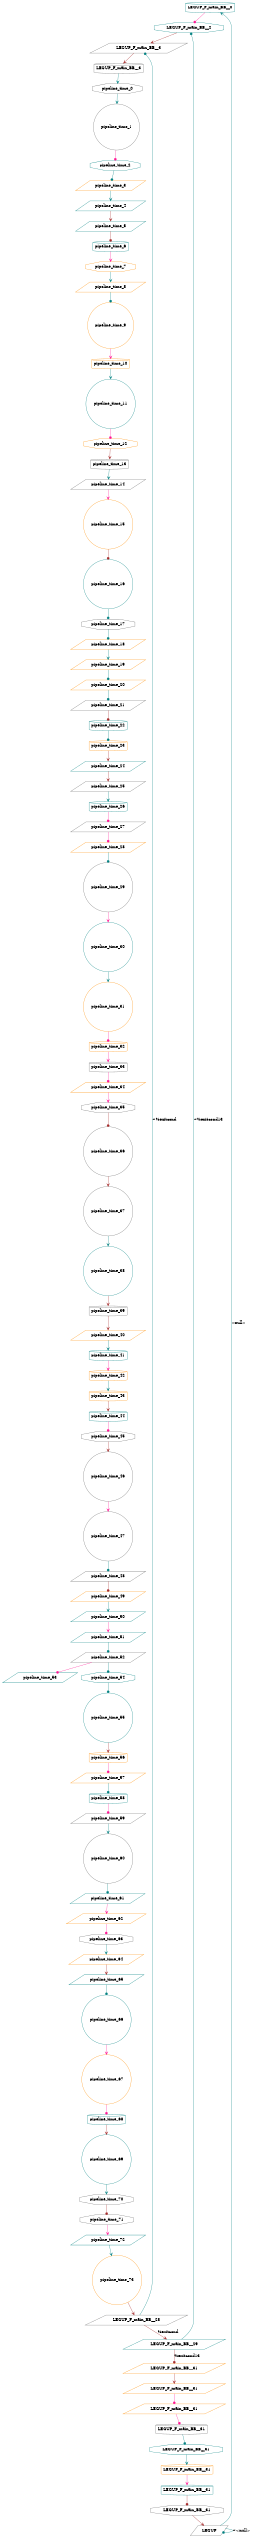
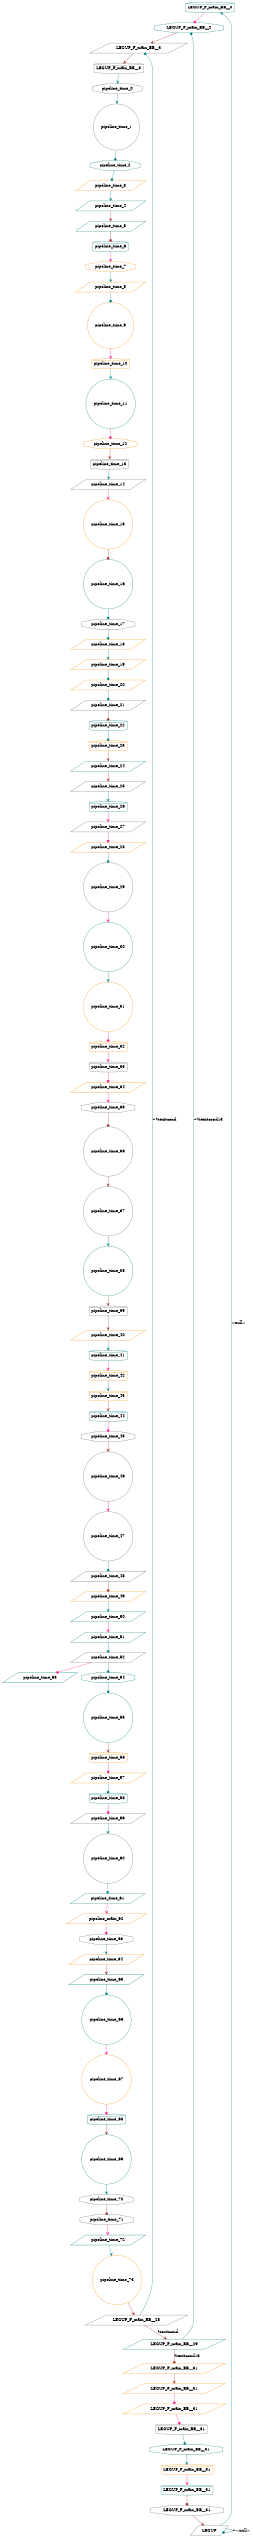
  digraph {
    node [color=teal shape=parallelogram]
    edge [arrowhead=vee color=teal]
    n1 [label=LEGUP_F_main_BB__0 shape=cylinder]
    n2 [label=LEGUP_F_main_BB__2 shape=octagon]
    n3 [color=gray40 label=LEGUP_F_main_BB__3]
    n4 [color=gray40 label=LEGUP]
    n5 [color=gray40 label=LEGUP_F_main_BB__3 shape=cylinder]
    n6 [color=gray40 label=pipeline_time_0 shape=octagon]
    n7 [color=gray40 label=pipeline_time_1 shape=circle]
    n8 [label=pipeline_time_2 shape=octagon]
    n9 [color=darkorange label=pipeline_time_3]
    n10 [label=pipeline_time_4]
    n11 [label=pipeline_time_5]
    n12 [label=pipeline_time_6 shape=cylinder]
    n13 [color=darkorange label=pipeline_time_7 shape=octagon]
    n14 [color=darkorange label=pipeline_time_8]
    n15 [color=darkorange label=pipeline_time_9 shape=circle]
    n16 [color=darkorange label=pipeline_time_10 shape=cylinder]
    n17 [label=pipeline_time_11 shape=circle]
    n18 [color=darkorange label=pipeline_time_12 shape=octagon]
    n19 [color=gray40 label=pipeline_time_13 shape=cylinder]
    n20 [color=gray40 label=pipeline_time_14]
    n21 [color=darkorange label=pipeline_time_15 shape=circle]
    n22 [label=pipeline_time_16 shape=circle]
    n23 [color=gray40 label=pipeline_time_17 shape=octagon]
    n24 [color=darkorange label=pipeline_time_18]
    n25 [color=darkorange label=pipeline_time_19]
    n26 [color=darkorange label=pipeline_time_20]
    n27 [color=gray40 label=pipeline_time_21]
    n28 [label=pipeline_time_22 shape=cylinder]
    n29 [color=darkorange label=pipeline_time_23 shape=cylinder]
    n30 [label=pipeline_time_24]
    n31 [color=gray40 label=pipeline_time_25]
    n32 [label=pipeline_time_26 shape=cylinder]
    n33 [color=gray40 label=pipeline_time_27]
    n34 [color=darkorange label=pipeline_time_28]
    n35 [color=gray40 label=pipeline_time_29 shape=circle]
    n36 [label=pipeline_time_30 shape=circle]
    n37 [color=darkorange label=pipeline_time_31 shape=circle]
    n38 [color=darkorange label=pipeline_time_32 shape=cylinder]
    n39 [color=gray40 label=pipeline_time_33 shape=cylinder]
    n40 [color=darkorange label=pipeline_time_34]
    n41 [color=gray40 label=pipeline_time_35 shape=octagon]
    n42 [color=gray40 label=pipeline_time_36 shape=circle]
    n43 [color=gray40 label=pipeline_time_37 shape=circle]
    n44 [label=pipeline_time_38 shape=circle]
    n45 [color=gray40 label=pipeline_time_39 shape=cylinder]
    n46 [color=darkorange label=pipeline_time_40]
    n47 [label=pipeline_time_41 shape=cylinder]
    n48 [color=darkorange label=pipeline_time_42 shape=cylinder]
    n49 [color=darkorange label=pipeline_time_43 shape=cylinder]
    n50 [label=pipeline_time_44 shape=cylinder]
    n51 [color=gray40 label=pipeline_time_45 shape=octagon]
    n52 [color=gray40 label=pipeline_time_46 shape=circle]
    n53 [color=gray40 label=pipeline_time_47 shape=circle]
    n54 [color=gray40 label=pipeline_time_48]
    n55 [color=darkorange label=pipeline_time_49]
    n56 [label=pipeline_time_50]
    n57 [label=pipeline_time_51]
    n58 [color=gray40 label=pipeline_time_52]
    n59 [label=pipeline_time_53]
    n60 [label=pipeline_time_54 shape=octagon]
    n61 [label=pipeline_time_55 shape=circle]
    n62 [color=darkorange label=pipeline_time_56 shape=cylinder]
    n63 [color=darkorange label=pipeline_time_57]
    n64 [label=pipeline_time_58 shape=cylinder]
    n65 [color=gray40 label=pipeline_time_59]
    n66 [color=gray40 label=pipeline_time_60 shape=circle]
    n67 [label=pipeline_time_61]
-   n68 [color=darkorange label=pipeline_time_62]
+   n68 [color=darkorange label=pipeline_main_62]
    n69 [color=gray40 label=pipeline_time_63 shape=octagon]
    n70 [color=darkorange label=pipeline_time_64]
    n71 [label=pipeline_time_65]
    n72 [label=pipeline_time_66 shape=circle]
    n73 [color=darkorange label=pipeline_time_67 shape=circle]
    n74 [label=pipeline_time_68 shape=cylinder]
    n75 [label=pipeline_time_69 shape=circle]
    n76 [color=gray40 label=pipeline_time_70 shape=octagon]
    n77 [color=gray40 label=pipeline_time_71 shape=octagon]
    n78 [label=pipeline_time_72]
    n79 [color=darkorange label=pipeline_time_73 shape=circle]
    n80 [color=gray40 label=LEGUP_F_main_BB__28]
    n81 [label=LEGUP_F_main_BB__29]
    n82 [color=darkorange label=LEGUP_F_main_BB__31]
    n83 [color=darkorange label=LEGUP_F_main_BB__31]
    n84 [color=darkorange label=LEGUP_F_main_BB__31]
    n85 [color=gray40 label=LEGUP_F_main_BB__31 shape=cylinder]
    n86 [label=LEGUP_F_main_BB__31 shape=octagon]
    n87 [color=darkorange label=LEGUP_F_main_BB__31 shape=cylinder]
    n88 [label=LEGUP_F_main_BB__31 shape=cylinder]
    n89 [color=gray40 label=LEGUP_F_main_BB__31 shape=octagon]
    n1 -> n2 [arrowhead=dot color=deeppink]
    n2 -> n3 [color=brown]
    n3 -> n5 [color=brown]
    n4 -> n1 [label="<null>"]
    n4 -> n4 [arrowhead=dot label="~<null>"]
    n5 -> n6
    n6 -> n7
-   n7 -> n8 [arrowhead=dot color=deeppink]
+   n7 -> n8 [arrowhead=dot]
    n8 -> n9 [arrowhead=dot]
    n9 -> n10
    n10 -> n11 [color=brown]
    n11 -> n12 [arrowhead=dot color=brown]
    n12 -> n13 [color=deeppink]
    n13 -> n14
    n14 -> n15 [arrowhead=dot]
    n15 -> n16 [color=deeppink]
    n16 -> n17
    n17 -> n18 [arrowhead=dot color=deeppink]
    n18 -> n19 [color=brown]
    n19 -> n20
    n20 -> n21 [color=deeppink]
    n21 -> n22 [arrowhead=dot color=brown]
    n22 -> n23 [arrowhead=dot]
    n23 -> n24 [arrowhead=dot]
    n24 -> n25
    n25 -> n26 [arrowhead=dot]
    n26 -> n27 [arrowhead=dot]
    n27 -> n28 [arrowhead=dot color=brown]
    n28 -> n29 [arrowhead=dot]
    n29 -> n30 [color=brown]
    n30 -> n31 [color=brown]
    n31 -> n32
-   n32 -> n33 [arrowhead=dot color=deeppink]
+   n32 -> n33 [color=deeppink]
    n33 -> n34 [arrowhead=dot color=deeppink]
    n34 -> n35 [arrowhead=dot]
    n35 -> n36 [color=deeppink]
    n36 -> n37
    n37 -> n38 [arrowhead=dot color=deeppink]
    n38 -> n39 [color=deeppink]
    n39 -> n40 [arrowhead=dot color=deeppink]
    n40 -> n41 [color=deeppink]
    n41 -> n42 [arrowhead=dot color=brown]
    n42 -> n43 [color=brown]
    n43 -> n44
    n44 -> n45 [color=brown]
    n45 -> n46 [color=brown]
    n46 -> n47
    n47 -> n48 [color=deeppink]
    n48 -> n49
    n49 -> n50 [color=brown]
    n50 -> n51 [arrowhead=dot color=deeppink]
    n51 -> n52 [color=brown]
    n52 -> n53 [color=deeppink]
    n53 -> n54 [arrowhead=dot]
    n54 -> n55 [arrowhead=dot color=brown]
    n55 -> n56
    n56 -> n57 [color=deeppink]
    n57 -> n58 [arrowhead=dot]
    n58 -> n59 [arrowhead=dot color=deeppink]
    n58 -> n60 [arrowhead=dot]
    n60 -> n61 [arrowhead=dot]
    n61 -> n62 [color=brown]
    n62 -> n63 [arrowhead=dot color=deeppink]
    n63 -> n64 [arrowhead=dot]
    n64 -> n65 [arrowhead=dot color=deeppink]
    n65 -> n66
    n66 -> n67 [arrowhead=dot]
    n67 -> n68 [color=deeppink]
    n68 -> n69 [arrowhead=dot color=deeppink]
    n69 -> n70
    n70 -> n71 [color=brown]
    n71 -> n72 [arrowhead=dot]
    n72 -> n73 [color=deeppink]
    n73 -> n74 [arrowhead=dot color=deeppink]
    n74 -> n75 [color=brown]
    n75 -> n76
    n76 -> n77 [arrowhead=dot color=brown]
    n77 -> n78 [color=deeppink]
    n78 -> n79
    n79 -> n80 [color=brown]
    n80 -> n3 [arrowhead=dot label="~%exitcond"]
    n80 -> n81 [color=brown label="%exitcond"]
    n81 -> n2 [arrowhead=dot label="~%exitcond13"]
    n81 -> n82 [arrowhead=dot color=brown label="%exitcond13"]
    n82 -> n83 [color=brown]
    n83 -> n84 [arrowhead=dot color=deeppink]
    n84 -> n85 [arrowhead=dot color=deeppink]
    n85 -> n86 [arrowhead=dot]
    n86 -> n87
    n87 -> n88 [color=deeppink]
    n88 -> n89 [arrowhead=dot color=brown]
    n89 -> n4 [color=brown]
  }
